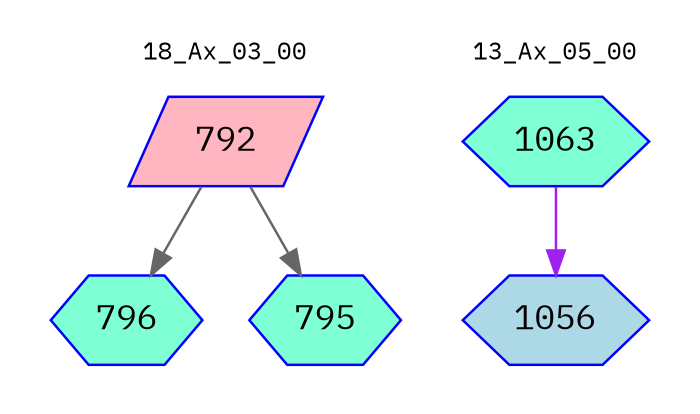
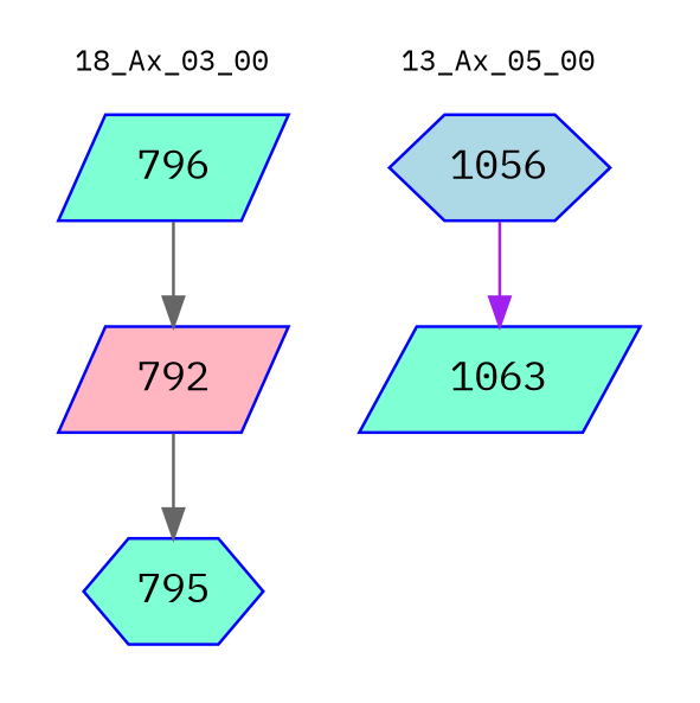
  digraph {
    fontname="IBM Plex Mono"
    node [color=blue fillcolor=aquamarine fontname="IBM Plex Mono" shape=parallelogram style=filled]
    edge [color=gray40 fontname="IBM Plex Mono"]
    n1 [fillcolor=lightpink label=792]
-   n2 [label=796 shape=hexagon]
+   n2 [label=796]
    n3 [label=795 shape=hexagon]
-   n4 [label=1063 shape=hexagon]
+   n4 [label=1063]
    n5 [fillcolor=lightblue label=1056 shape=hexagon]
    subgraph cluster_1 {
      color=white
      fontsize=10
      label="18_Ax_03_00"
      n1
      n2
      n3
    }
    subgraph cluster_2 {
      color=white
      fontsize=10
      label="13_Ax_05_00"
      n4
      n5
    }
-   n1 -> n2
+   n2 -> n1
    n1 -> n3
-   n4 -> n5 [color=purple]
+   n5 -> n4 [color=purple]
  }
